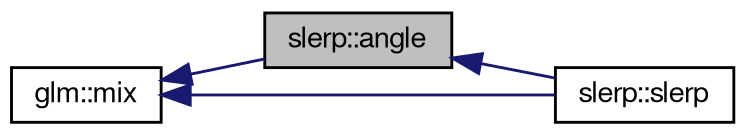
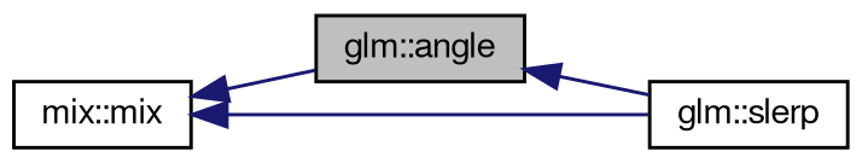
  digraph {
    rankdir=LR
    node [color=black fontname=FreeSans fontsize=10 shape=record]
    edge [color=midnightblue dir=back fontname=FreeSans fontsize=10 labelfontname=FreeSans labelfontsize=10 style=solid]
-   n1 [fillcolor=grey75 fontcolor=black height=0.2 label="slerp::angle" style=filled width=0.4]
-   n2 [height=0.2 label="slerp::slerp" width=0.4]
-   n3 [height=0.2 label="glm::mix" width=0.4]
+   n1 [fillcolor=grey75 fontcolor=black height=0.2 label="glm::angle" style=filled width=0.4]
+   n2 [height=0.2 label="glm::slerp" width=0.4]
+   n3 [height=0.2 label="mix::mix" width=0.4]
    n1 -> n2
    n3 -> n1
    n3 -> n2
  }
